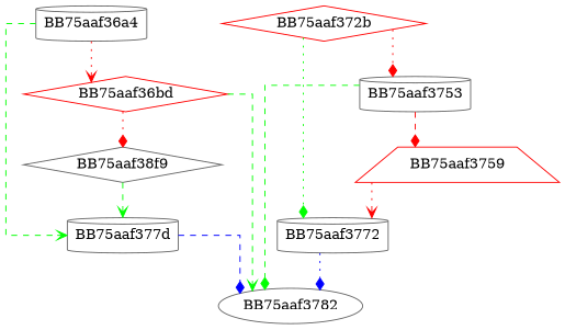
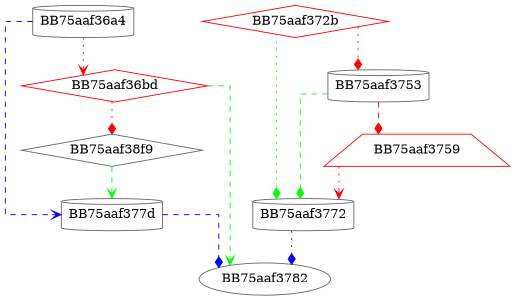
  digraph {
    splines=ortho
    node [color=gray40 shape=cylinder]
    edge [arrowhead=diamond color=green style=dashed]
    BB75aaf36a4
    BB75aaf377d
    BB75aaf36bd [color=red shape=diamond]
    BB75aaf3782 [shape=ellipse]
    n5 [label=BB75aaf38f9 shape=diamond]
    BB75aaf3772
    BB75aaf372b [color=red shape=diamond]
    BB75aaf3753
    BB75aaf3759 [color=red shape=trapezium]
-   BB75aaf36a4 -> BB75aaf377d [arrowhead=vee]
+   BB75aaf36a4 -> BB75aaf377d [arrowhead=vee color=blue]
    BB75aaf36a4 -> BB75aaf36bd [arrowhead=vee color=red style=dotted]
    BB75aaf377d -> BB75aaf3782 [color=blue]
    BB75aaf36bd -> BB75aaf3782 [arrowhead=vee]
    BB75aaf36bd -> n5 [color=red style=dotted]
    n5 -> BB75aaf377d [arrowhead=vee]
    BB75aaf3772 -> BB75aaf3782 [color=blue style=dotted]
    BB75aaf372b -> BB75aaf3772 [style=dotted]
    BB75aaf372b -> BB75aaf3753 [color=red style=dotted]
-   BB75aaf3753 -> BB75aaf3782
+   BB75aaf3753 -> BB75aaf3772
    BB75aaf3753 -> BB75aaf3759 [color=red]
    BB75aaf3759 -> BB75aaf3772 [arrowhead=vee color=red style=dotted]
  }
